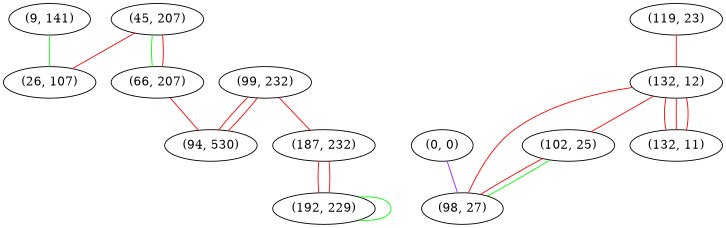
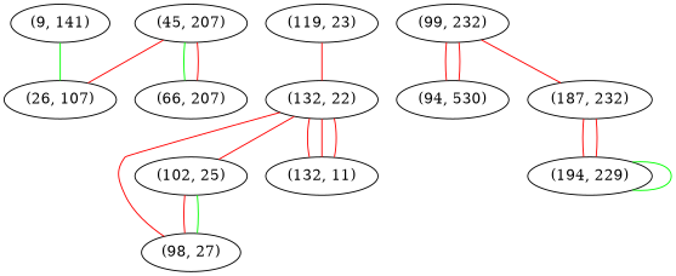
  graph {
    edge [color=red weight=1]
    "(9, 141)"
    "(26, 107)"
-   "(0, 0)"
    "(98, 27)"
    "(119, 23)"
-   "(132, 12)"
+   "(132, 12)" [label="(132, 22)"]
    "(102, 25)"
    "(132, 11)"
    n9 [label="(45, 207)"]
    "(66, 207)"
    n11 [label="(94, 530)"]
    "(99, 232)"
    "(187, 232)"
-   "(192, 229)"
+   "(192, 229)" [label="(194, 229)"]
    "(9, 141)" -- "(26, 107)" [color=green]
-   "(0, 0)" -- "(98, 27)" [color=purple weight=4]
    "(119, 23)" -- "(132, 12)"
    "(132, 12)" -- "(98, 27)"
    "(132, 12)" -- "(102, 25)"
    "(132, 12)" -- "(132, 11)"
    "(132, 12)" -- "(132, 11)"
    "(132, 12)" -- "(132, 11)"
    "(102, 25)" -- "(98, 27)"
    "(102, 25)" -- "(98, 27)" [color=green weight=2]
    n9 -- "(26, 107)"
    n9 -- "(66, 207)" [color=green weight=2]
    n9 -- "(66, 207)"
-   "(66, 207)" -- n11
    "(99, 232)" -- n11
    "(99, 232)" -- n11
    "(99, 232)" -- "(187, 232)"
    "(187, 232)" -- "(192, 229)"
    "(187, 232)" -- "(192, 229)"
    "(192, 229)" -- "(192, 229)" [color=green weight=2]
  }
